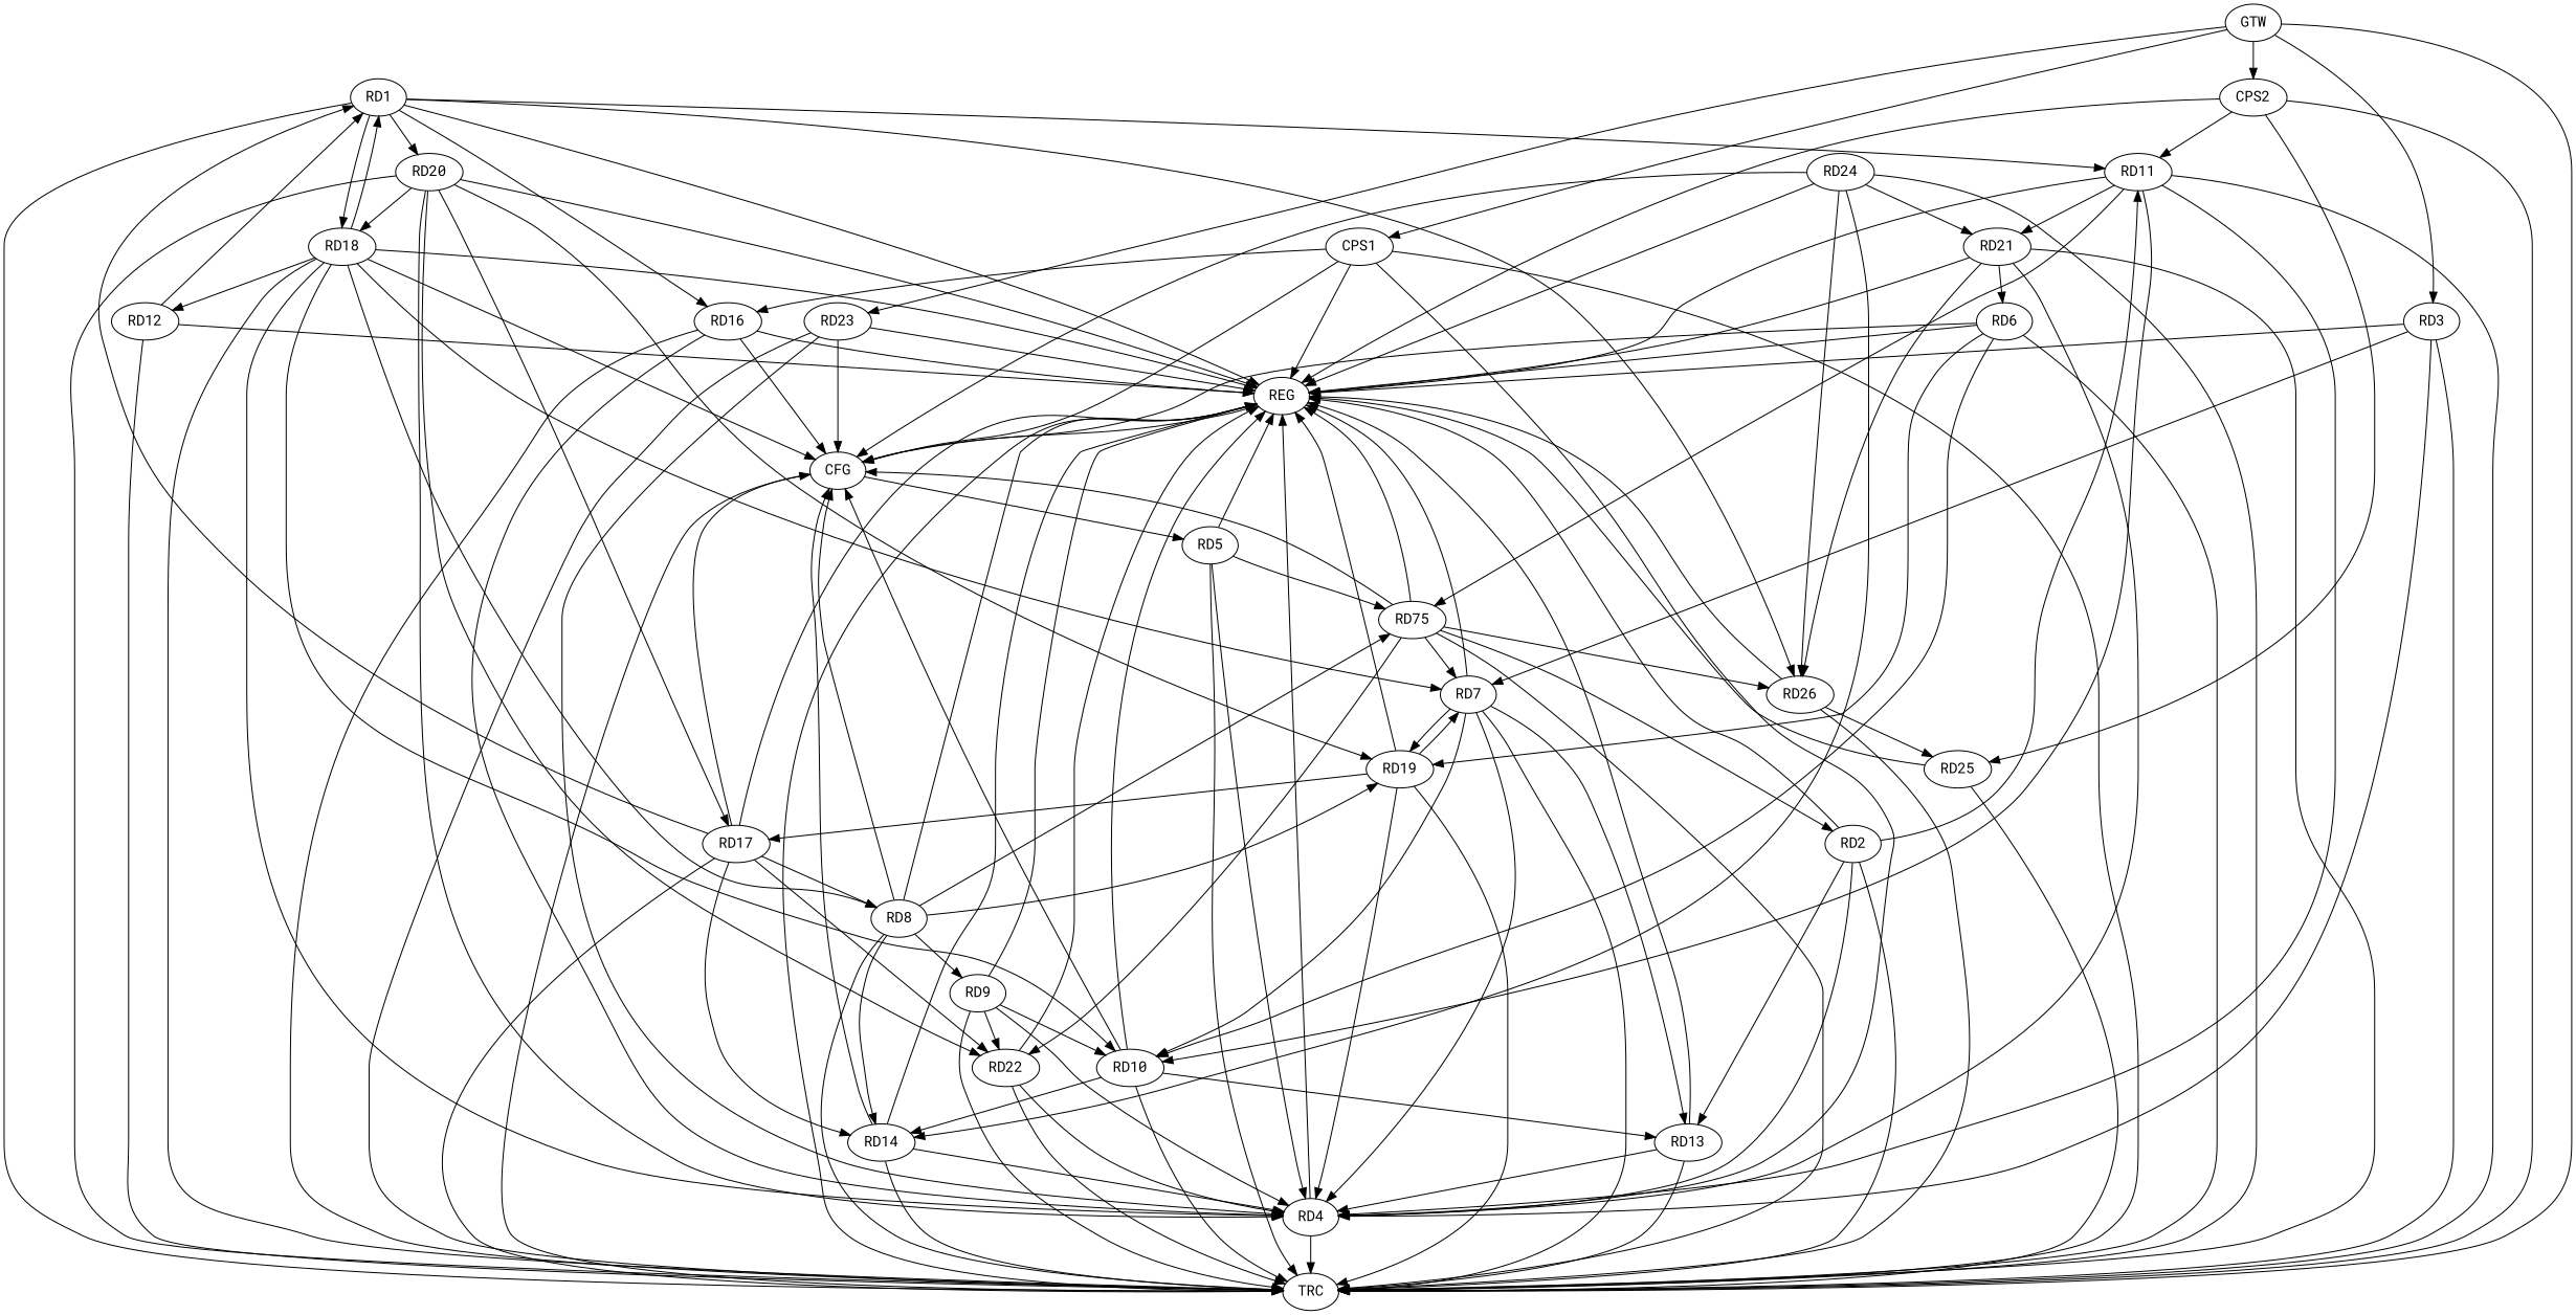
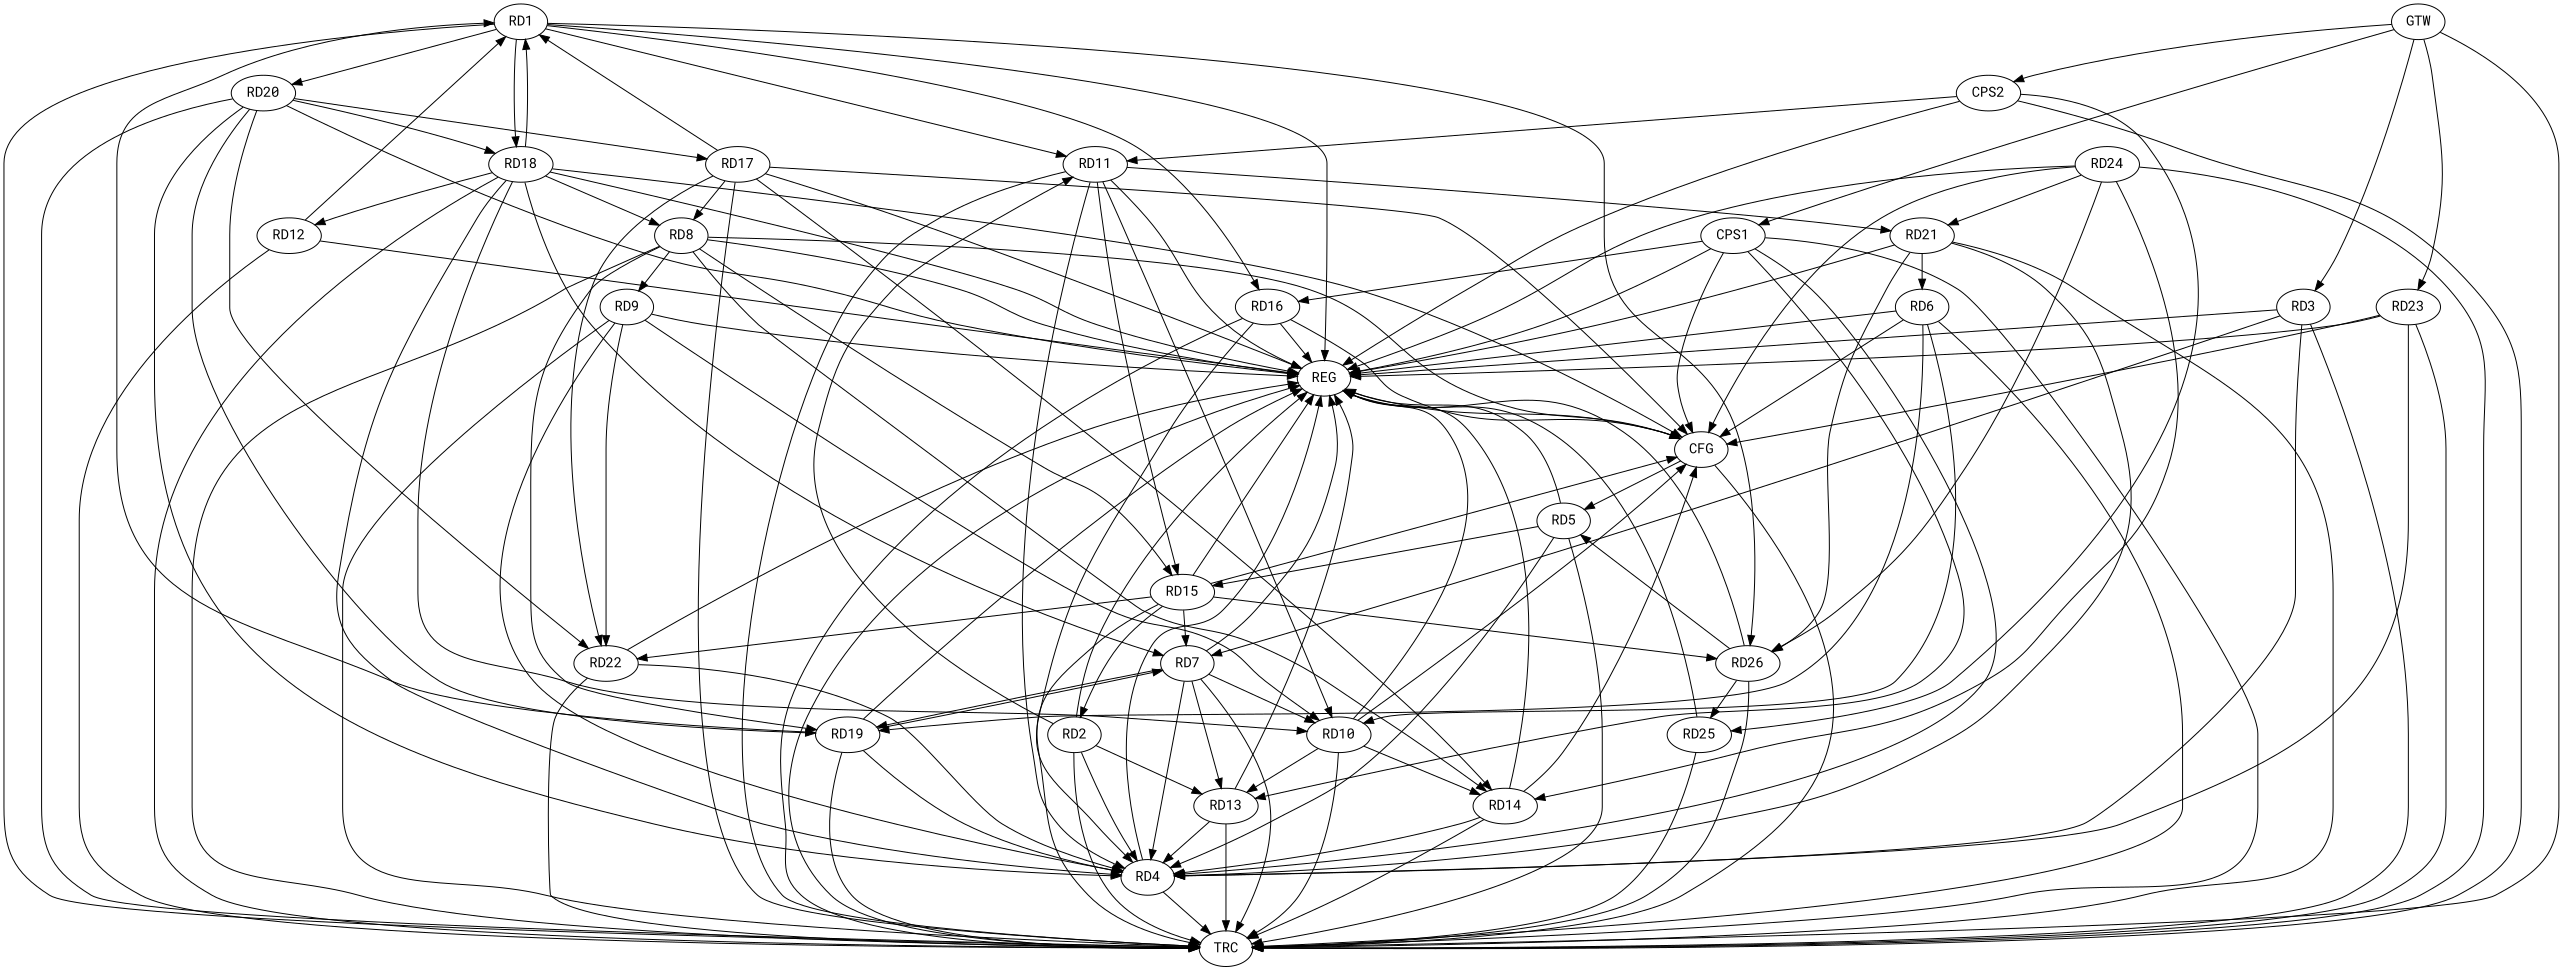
  strict digraph {
    fontname="Roboto Mono"
    node [fontname="Roboto Mono"]
    edge [fontname="Roboto Mono"]
    n1 [label=RD1]
    n2 [label=RD11]
    n3 [label=RD16]
    n4 [label=RD18]
    n5 [label=RD20]
    n6 [label=RD26]
    n7 [label=REG]
    n8 [label=TRC]
    n9 [label=RD4]
    n10 [label=RD10]
-   n11 [label=RD75]
+   n11 [label=RD15]
    n12 [label=RD21]
    n13 [label=CFG]
    n14 [label=RD7]
    n15 [label=RD8]
    n16 [label=RD12]
    n17 [label=RD19]
    n18 [label=RD22]
    n19 [label=RD17]
    n20 [label=RD5]
    n21 [label=RD25]
    n22 [label=RD2]
    n23 [label=RD13]
    n24 [label=RD3]
    n25 [label=RD14]
    n26 [label=RD6]
    n27 [label=RD9]
    n28 [label=RD23]
    n29 [label=RD24]
    n30 [label=CPS1]
    n31 [label=CPS2]
    n32 [label=GTW]
    n1 -> n2
    n1 -> n3
    n1 -> n4
    n1 -> n5
    n1 -> n6
    n1 -> n7
    n1 -> n8
    n2 -> n7
    n2 -> n8
    n2 -> n9
    n2 -> n10
    n2 -> n11
    n2 -> n12
    n3 -> n7
    n3 -> n8
    n3 -> n9
    n3 -> n13
    n4 -> n1
    n4 -> n7
    n4 -> n8
    n4 -> n9
    n4 -> n10
    n4 -> n13
    n4 -> n14
    n4 -> n15
    n4 -> n16
    n5 -> n4
    n5 -> n7
    n5 -> n8
    n5 -> n9
    n5 -> n17
    n5 -> n18
    n5 -> n19
    n6 -> n7
    n6 -> n8
+   n6 -> n20
    n6 -> n21
    n7 -> n13
    n8 -> n7
    n9 -> n7
    n9 -> n8
    n10 -> n7
    n10 -> n8
    n10 -> n13
    n10 -> n23
    n10 -> n25
    n11 -> n6
    n11 -> n7
    n11 -> n8
    n11 -> n13
    n11 -> n14
    n11 -> n18
    n11 -> n22
    n12 -> n6
    n12 -> n7
    n12 -> n8
    n12 -> n9
    n12 -> n26
    n13 -> n8
    n13 -> n20
    n14 -> n7
    n14 -> n8
    n14 -> n9
    n14 -> n10
    n14 -> n17
    n14 -> n23
    n15 -> n7
    n15 -> n8
    n15 -> n11
    n15 -> n13
    n15 -> n17
    n15 -> n25
    n15 -> n27
    n16 -> n1
    n16 -> n7
    n16 -> n8
-   n17 -> n19
+   n17 -> n1
    n17 -> n7
    n17 -> n8
    n17 -> n9
    n17 -> n14
    n18 -> n7
    n18 -> n8
    n18 -> n9
    n19 -> n1
    n19 -> n7
    n19 -> n8
    n19 -> n13
    n19 -> n15
    n19 -> n18
    n19 -> n25
    n20 -> n7
    n20 -> n8
    n20 -> n9
    n20 -> n11
    n21 -> n7
    n21 -> n8
    n22 -> n2
    n22 -> n7
    n22 -> n8
    n22 -> n9
    n22 -> n23
    n23 -> n7
    n23 -> n8
    n23 -> n9
    n24 -> n7
    n24 -> n8
    n24 -> n9
    n24 -> n14
    n25 -> n7
    n25 -> n8
    n25 -> n9
    n25 -> n13
    n26 -> n7
    n26 -> n8
    n26 -> n10
    n26 -> n13
    n26 -> n17
    n27 -> n7
    n27 -> n8
    n27 -> n9
    n27 -> n10
    n27 -> n18
    n28 -> n7
    n28 -> n8
    n28 -> n9
    n28 -> n13
    n29 -> n6
    n29 -> n7
    n29 -> n8
    n29 -> n12
    n29 -> n13
    n29 -> n25
    n30 -> n3
    n30 -> n7
    n30 -> n8
    n30 -> n9
    n30 -> n13
+   n30 -> n23
    n31 -> n2
    n31 -> n7
    n31 -> n8
    n31 -> n21
    n32 -> n8
    n32 -> n24
    n32 -> n28
    n32 -> n30
    n32 -> n31
  }
